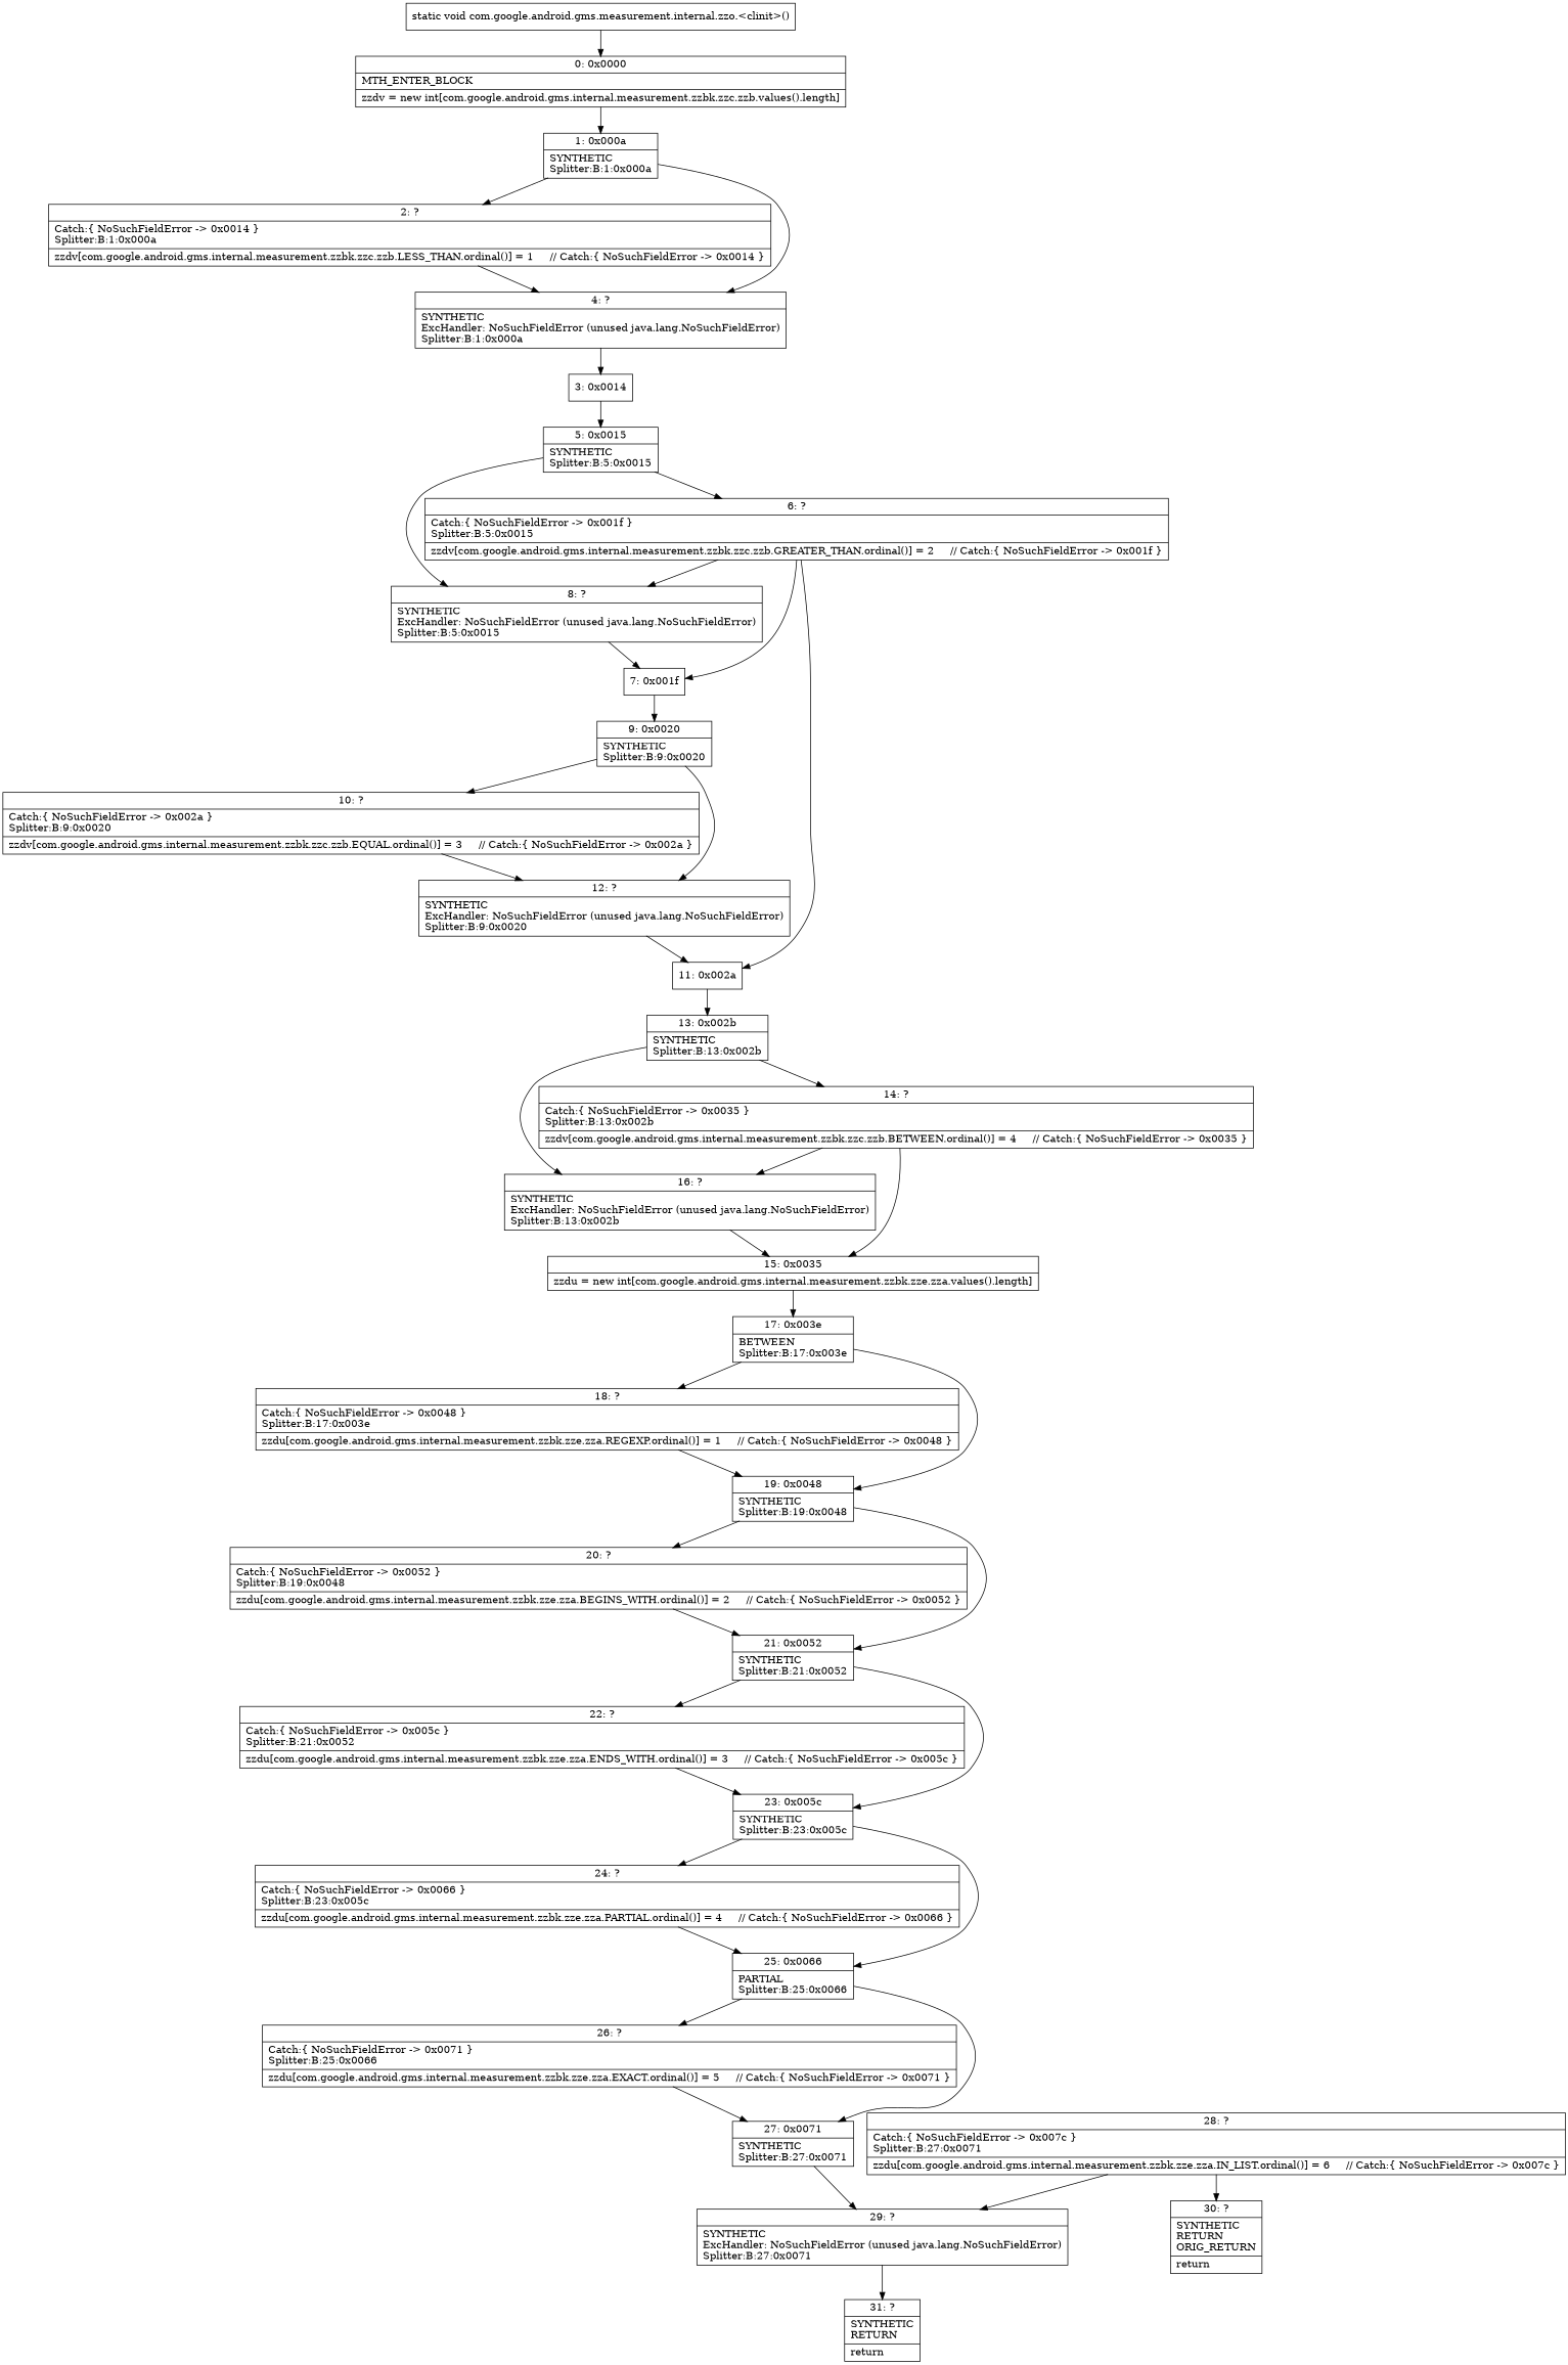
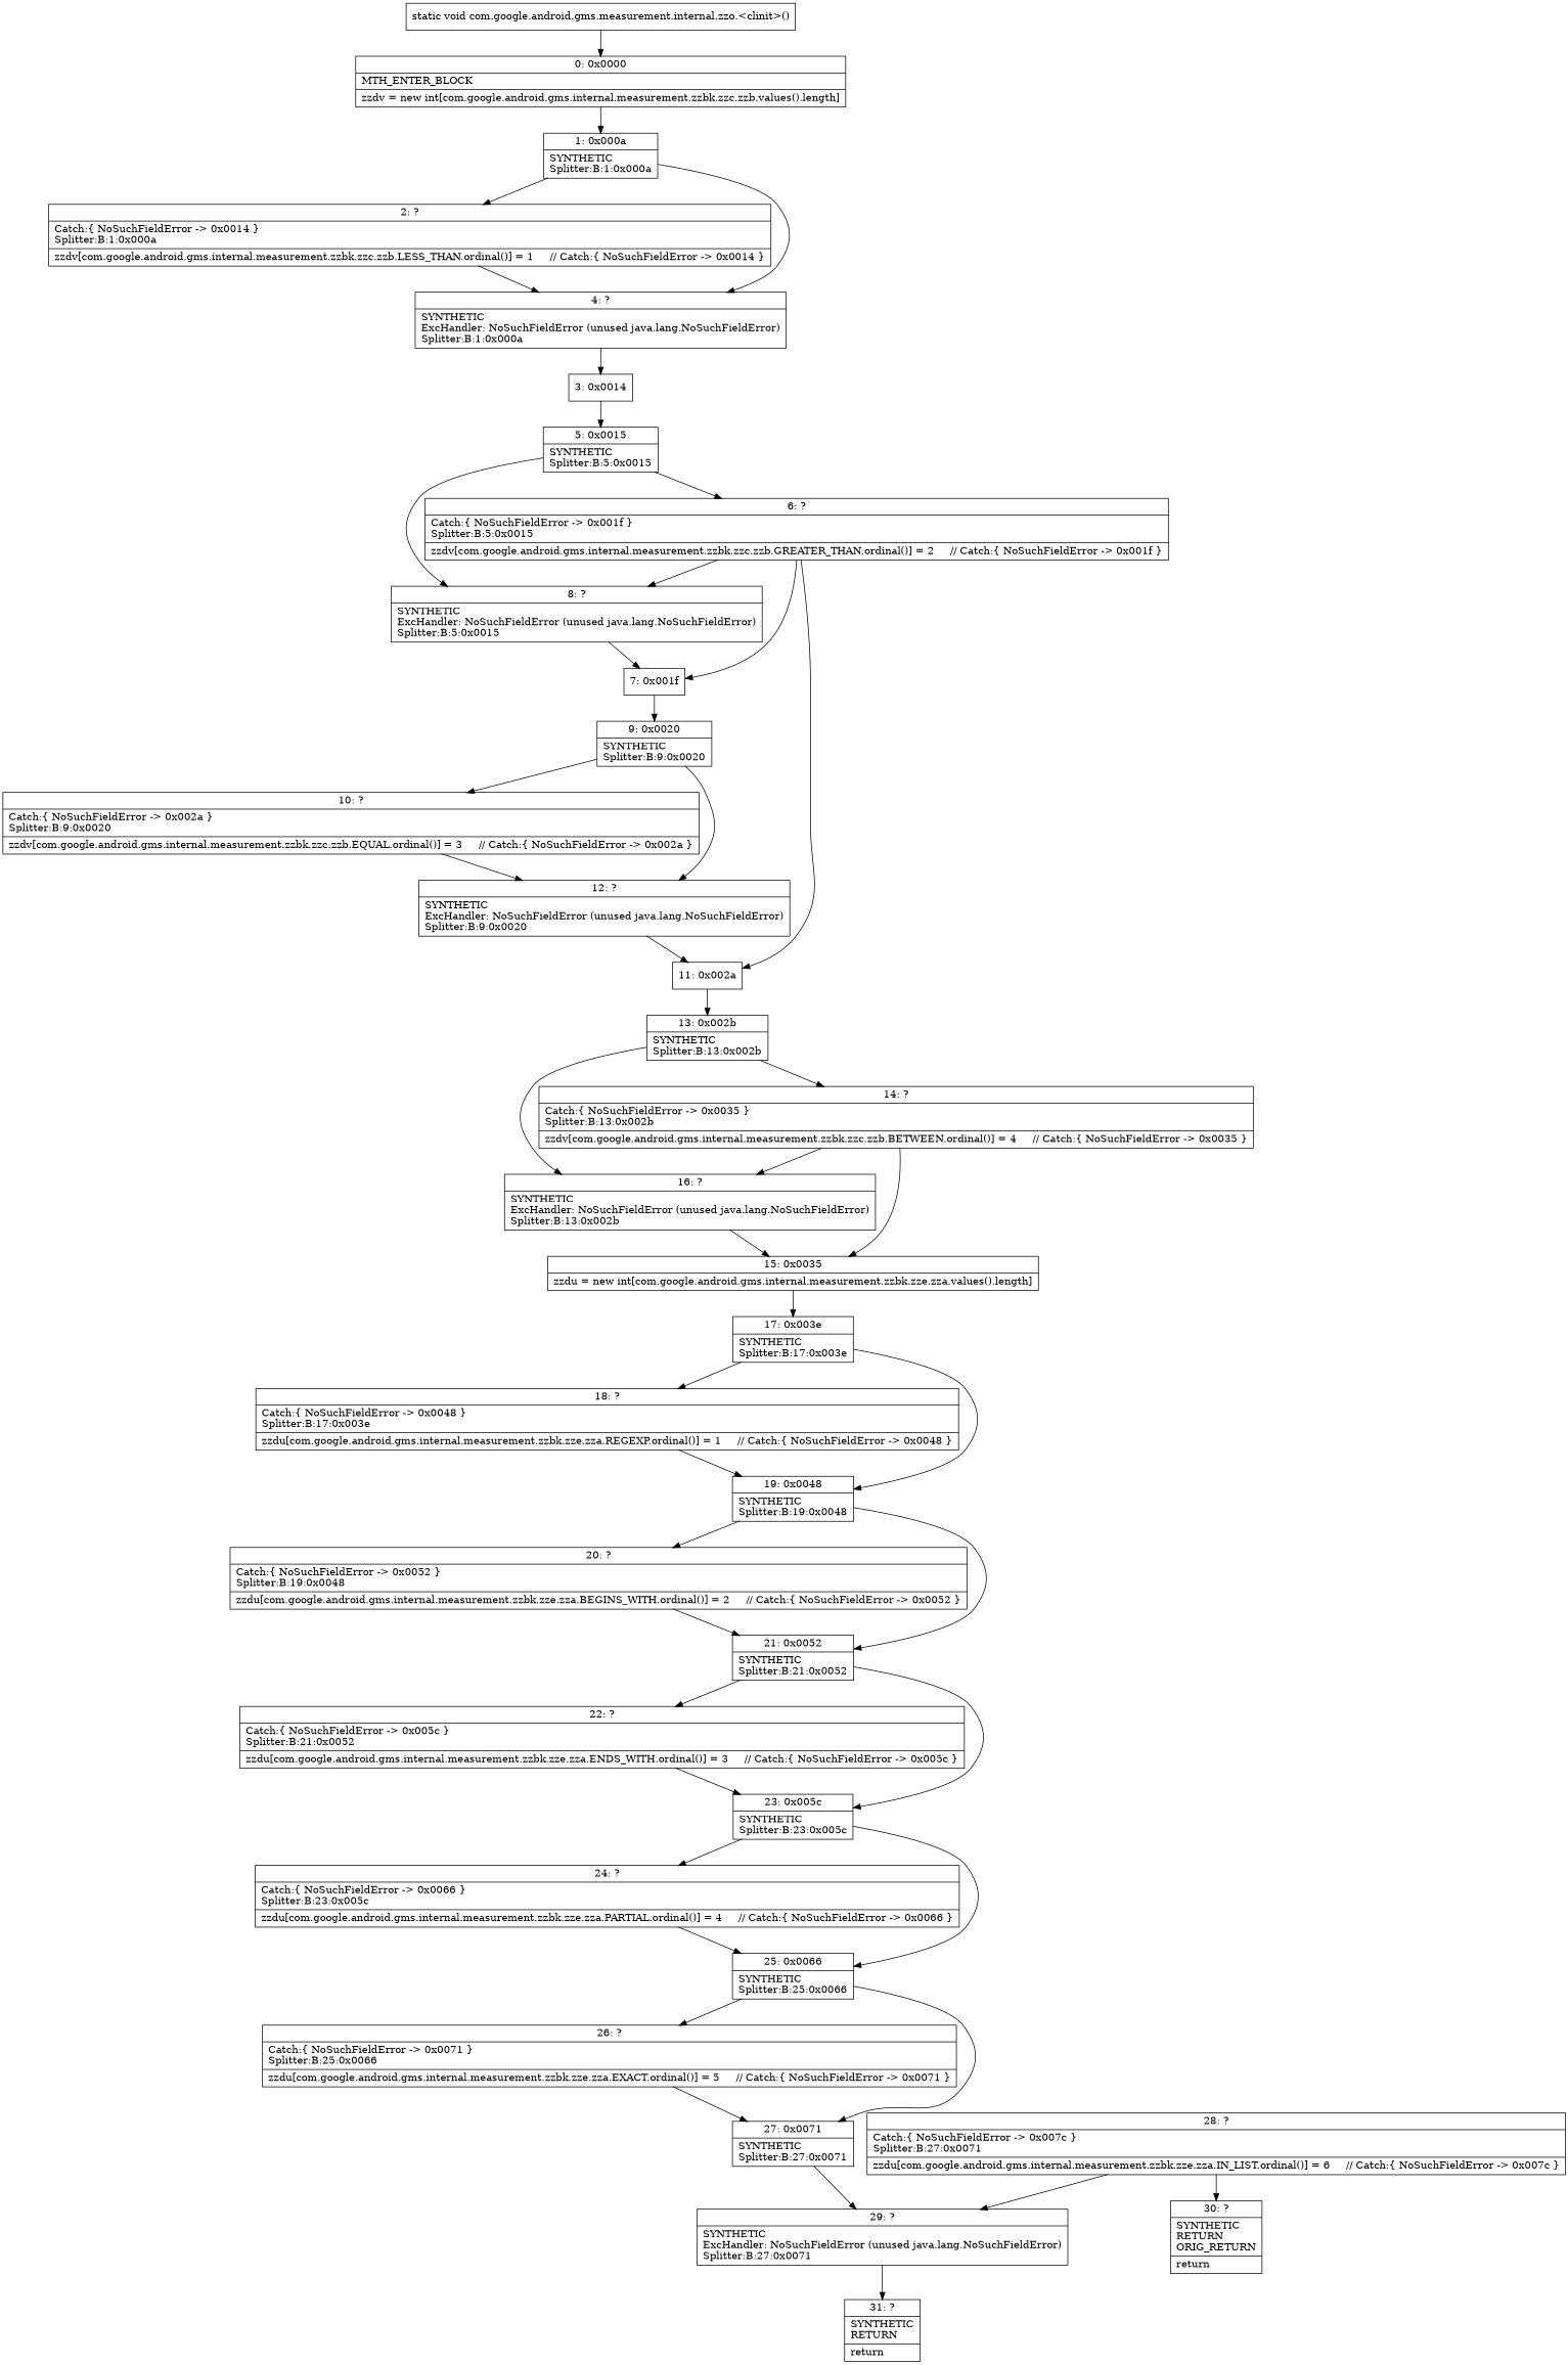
  digraph {
    node [shape=record]
    n1 [label="{0\:\ 0x0000|MTH_ENTER_BLOCK\l|zzdv = new int[com.google.android.gms.internal.measurement.zzbk.zzc.zzb.values().length]\l}"]
    n2 [label="{1\:\ 0x000a|SYNTHETIC\lSplitter:B:1:0x000a\l}"]
    n3 [label="{2\:\ ?|Catch:\{ NoSuchFieldError \-\> 0x0014 \}\lSplitter:B:1:0x000a\l|zzdv[com.google.android.gms.internal.measurement.zzbk.zzc.zzb.LESS_THAN.ordinal()] = 1     \/\/ Catch:\{ NoSuchFieldError \-\> 0x0014 \}\l}"]
    n4 [label="{4\:\ ?|SYNTHETIC\lExcHandler: NoSuchFieldError (unused java.lang.NoSuchFieldError)\lSplitter:B:1:0x000a\l}"]
    n5 [label="{3\:\ 0x0014}"]
    n6 [label="{5\:\ 0x0015|SYNTHETIC\lSplitter:B:5:0x0015\l}"]
    n7 [label="{6\:\ ?|Catch:\{ NoSuchFieldError \-\> 0x001f \}\lSplitter:B:5:0x0015\l|zzdv[com.google.android.gms.internal.measurement.zzbk.zzc.zzb.GREATER_THAN.ordinal()] = 2     \/\/ Catch:\{ NoSuchFieldError \-\> 0x001f \}\l}"]
    n8 [label="{8\:\ ?|SYNTHETIC\lExcHandler: NoSuchFieldError (unused java.lang.NoSuchFieldError)\lSplitter:B:5:0x0015\l}"]
    n9 [label="{7\:\ 0x001f}"]
    n10 [label="{11\:\ 0x002a}"]
    n11 [label="{9\:\ 0x0020|SYNTHETIC\lSplitter:B:9:0x0020\l}"]
    n12 [label="{10\:\ ?|Catch:\{ NoSuchFieldError \-\> 0x002a \}\lSplitter:B:9:0x0020\l|zzdv[com.google.android.gms.internal.measurement.zzbk.zzc.zzb.EQUAL.ordinal()] = 3     \/\/ Catch:\{ NoSuchFieldError \-\> 0x002a \}\l}"]
    n13 [label="{12\:\ ?|SYNTHETIC\lExcHandler: NoSuchFieldError (unused java.lang.NoSuchFieldError)\lSplitter:B:9:0x0020\l}"]
    n14 [label="{13\:\ 0x002b|SYNTHETIC\lSplitter:B:13:0x002b\l}"]
    n15 [label="{14\:\ ?|Catch:\{ NoSuchFieldError \-\> 0x0035 \}\lSplitter:B:13:0x002b\l|zzdv[com.google.android.gms.internal.measurement.zzbk.zzc.zzb.BETWEEN.ordinal()] = 4     \/\/ Catch:\{ NoSuchFieldError \-\> 0x0035 \}\l}"]
    n16 [label="{16\:\ ?|SYNTHETIC\lExcHandler: NoSuchFieldError (unused java.lang.NoSuchFieldError)\lSplitter:B:13:0x002b\l}"]
    n17 [label="{15\:\ 0x0035|zzdu = new int[com.google.android.gms.internal.measurement.zzbk.zze.zza.values().length]\l}"]
-   n18 [label="{17\:\ 0x003e|BETWEEN\lSplitter:B:17:0x003e\l}"]
+   n18 [label="{17\:\ 0x003e|SYNTHETIC\lSplitter:B:17:0x003e\l}"]
    n19 [label="{18\:\ ?|Catch:\{ NoSuchFieldError \-\> 0x0048 \}\lSplitter:B:17:0x003e\l|zzdu[com.google.android.gms.internal.measurement.zzbk.zze.zza.REGEXP.ordinal()] = 1     \/\/ Catch:\{ NoSuchFieldError \-\> 0x0048 \}\l}"]
    n20 [label="{19\:\ 0x0048|SYNTHETIC\lSplitter:B:19:0x0048\l}"]
    n21 [label="{20\:\ ?|Catch:\{ NoSuchFieldError \-\> 0x0052 \}\lSplitter:B:19:0x0048\l|zzdu[com.google.android.gms.internal.measurement.zzbk.zze.zza.BEGINS_WITH.ordinal()] = 2     \/\/ Catch:\{ NoSuchFieldError \-\> 0x0052 \}\l}"]
    n22 [label="{21\:\ 0x0052|SYNTHETIC\lSplitter:B:21:0x0052\l}"]
    n23 [label="{22\:\ ?|Catch:\{ NoSuchFieldError \-\> 0x005c \}\lSplitter:B:21:0x0052\l|zzdu[com.google.android.gms.internal.measurement.zzbk.zze.zza.ENDS_WITH.ordinal()] = 3     \/\/ Catch:\{ NoSuchFieldError \-\> 0x005c \}\l}"]
    n24 [label="{23\:\ 0x005c|SYNTHETIC\lSplitter:B:23:0x005c\l}"]
    n25 [label="{24\:\ ?|Catch:\{ NoSuchFieldError \-\> 0x0066 \}\lSplitter:B:23:0x005c\l|zzdu[com.google.android.gms.internal.measurement.zzbk.zze.zza.PARTIAL.ordinal()] = 4     \/\/ Catch:\{ NoSuchFieldError \-\> 0x0066 \}\l}"]
-   n26 [label="{25\:\ 0x0066|PARTIAL\lSplitter:B:25:0x0066\l}"]
+   n26 [label="{25\:\ 0x0066|SYNTHETIC\lSplitter:B:25:0x0066\l}"]
    n27 [label="{26\:\ ?|Catch:\{ NoSuchFieldError \-\> 0x0071 \}\lSplitter:B:25:0x0066\l|zzdu[com.google.android.gms.internal.measurement.zzbk.zze.zza.EXACT.ordinal()] = 5     \/\/ Catch:\{ NoSuchFieldError \-\> 0x0071 \}\l}"]
    n28 [label="{27\:\ 0x0071|SYNTHETIC\lSplitter:B:27:0x0071\l}"]
    n29 [label="{29\:\ ?|SYNTHETIC\lExcHandler: NoSuchFieldError (unused java.lang.NoSuchFieldError)\lSplitter:B:27:0x0071\l}"]
    n30 [label="{28\:\ ?|Catch:\{ NoSuchFieldError \-\> 0x007c \}\lSplitter:B:27:0x0071\l|zzdu[com.google.android.gms.internal.measurement.zzbk.zze.zza.IN_LIST.ordinal()] = 6     \/\/ Catch:\{ NoSuchFieldError \-\> 0x007c \}\l}"]
    n31 [label="{30\:\ ?|SYNTHETIC\lRETURN\lORIG_RETURN\l|return\l}"]
    n32 [label="{31\:\ ?|SYNTHETIC\lRETURN\l|return\l}"]
    n33 [label="{static void com.google.android.gms.measurement.internal.zzo.\<clinit\>() }"]
    n1 -> n2
    n2 -> n3
    n2 -> n4
    n3 -> n4
    n4 -> n5
    n5 -> n6
    n6 -> n7
    n6 -> n8
    n7 -> n8
    n7 -> n9
    n7 -> n10
    n8 -> n9
    n9 -> n11
    n10 -> n14
    n11 -> n12
    n11 -> n13
    n12 -> n13
    n13 -> n10
    n14 -> n15
    n14 -> n16
    n15 -> n16
    n15 -> n17
    n16 -> n17
    n17 -> n18
    n18 -> n19
    n18 -> n20
    n19 -> n20
    n20 -> n21
    n20 -> n22
    n21 -> n22
    n22 -> n23
    n22 -> n24
    n23 -> n24
    n24 -> n25
    n24 -> n26
    n25 -> n26
    n26 -> n27
    n26 -> n28
    n27 -> n28
    n28 -> n29
    n29 -> n32
    n30 -> n29
    n30 -> n31
    n33 -> n1
  }
